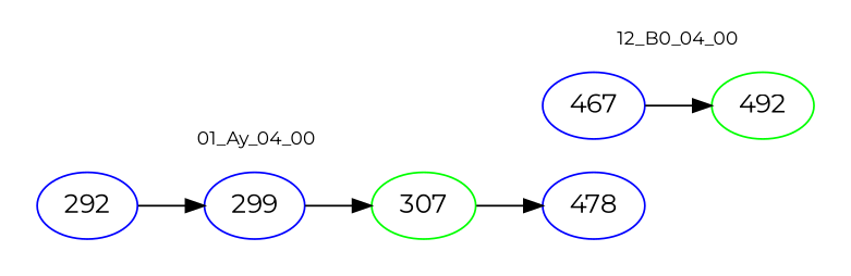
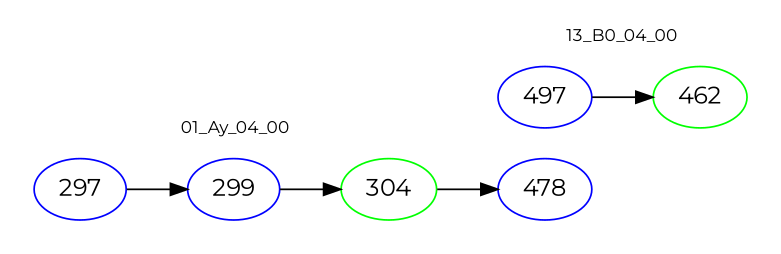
  digraph {
    fontname=Montserrat
    rankdir=LR
    node [color=blue fontname=Montserrat]
    edge [color=black fontname=Montserrat]
    n1 [label=299]
-   n2 [label=292]
-   n3 [color=green label=307]
-   n4 [label=467]
-   n5 [color=green label=492]
+   n2 [label=297]
+   n3 [color=green label=304]
+   n4 [label=497]
+   n5 [color=green label=462]
    n6 [label=478]
    subgraph cluster_1 {
      color=white
      fontsize=10
      label="01_Ay_04_00"
      n1
      n2
      n3
    }
    subgraph cluster_2 {
      color=white
      fontsize=10
-     label="12_B0_04_00"
+     label="13_B0_04_00"
      n4
      n5
      n6
    }
    n1 -> n3
    n2 -> n1
    n3 -> n6
    n4 -> n5
  }
